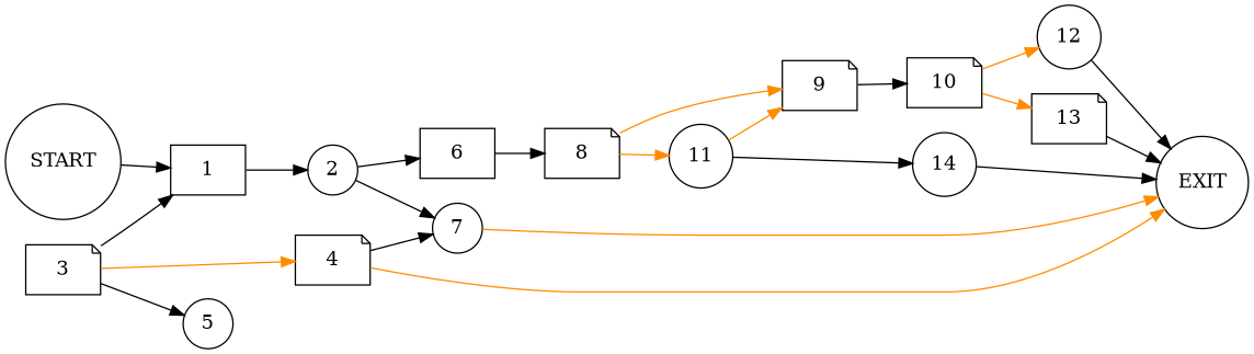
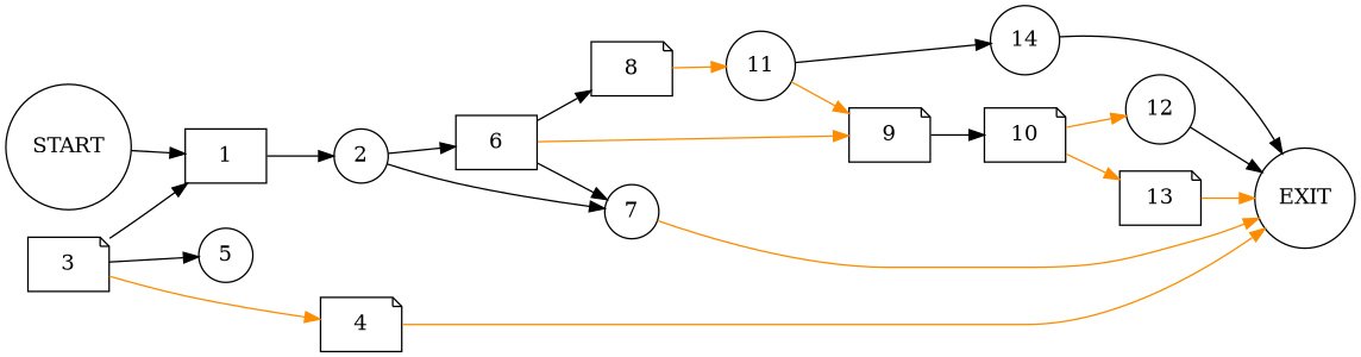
  digraph {
    rankdir=LR
    node [shape=circle]
    edge [color=black]
    n1 [label=START]
    1 [shape=box]
    2
    n4 [label=EXIT]
    6 [shape=box]
    7
    3 [shape=note]
    4 [shape=note]
    5
    8 [shape=note]
    9 [shape=note]
    11
    10 [shape=note]
    12
    13 [shape=note]
    14
    n1 -> 1
    1 -> 2
    2 -> 6
    2 -> 7
-   4 -> 7
+   6 -> 7
    6 -> 8
    7 -> n4 [color=darkorange]
    3 -> 1
    3 -> 4 [color=darkorange]
    3 -> 5
    4 -> n4 [color=darkorange]
-   8 -> 9 [color=darkorange]
+   6 -> 9 [color=darkorange]
    8 -> 11 [color=darkorange]
    9 -> 10
    11 -> 9 [color=darkorange]
    11 -> 14
    10 -> 12 [color=darkorange]
    10 -> 13 [color=darkorange]
    12 -> n4
-   13 -> n4
+   13 -> n4 [color=darkorange]
    14 -> n4
  }
